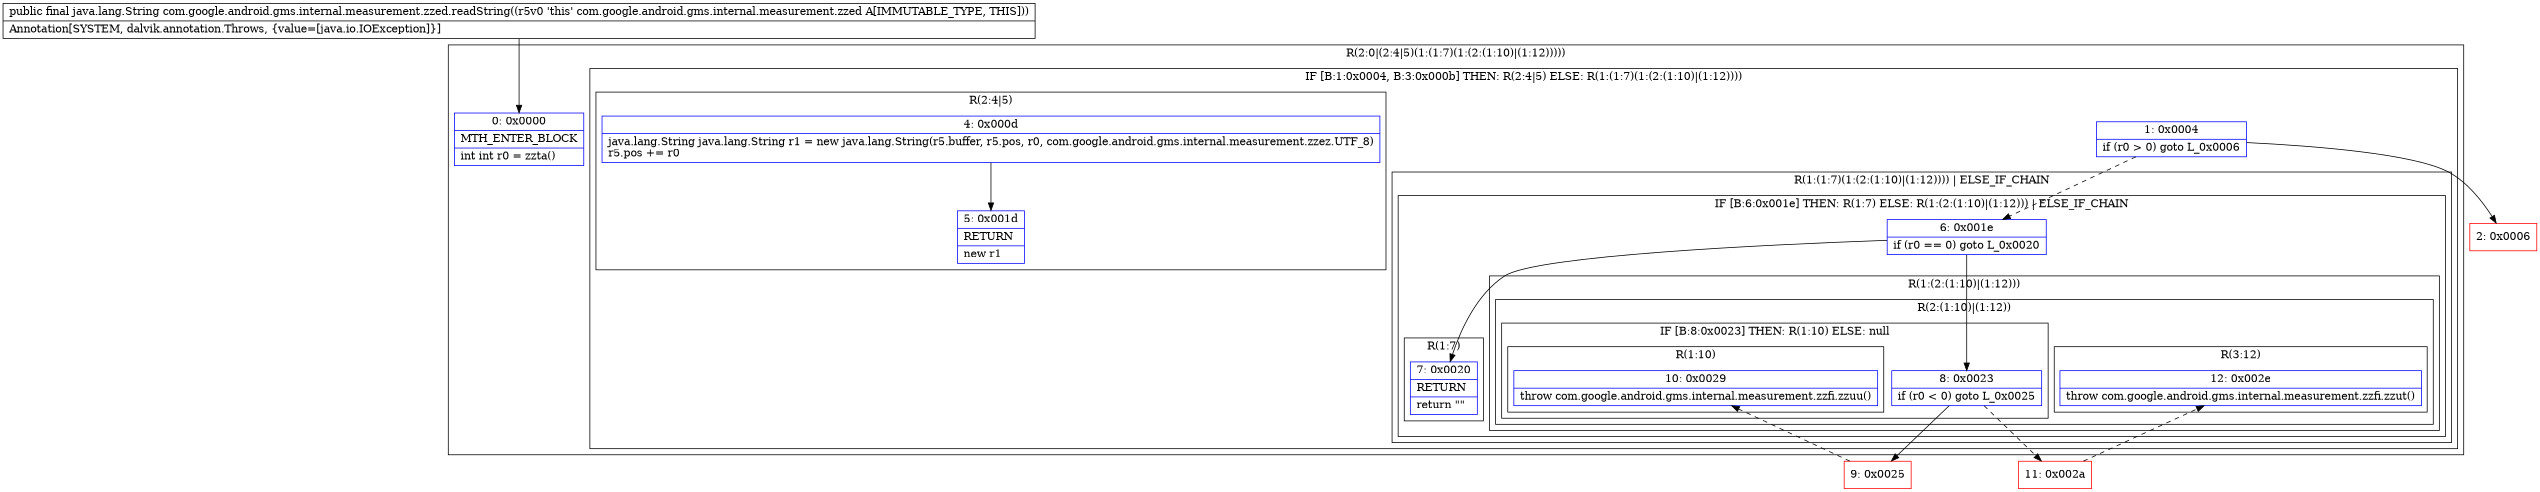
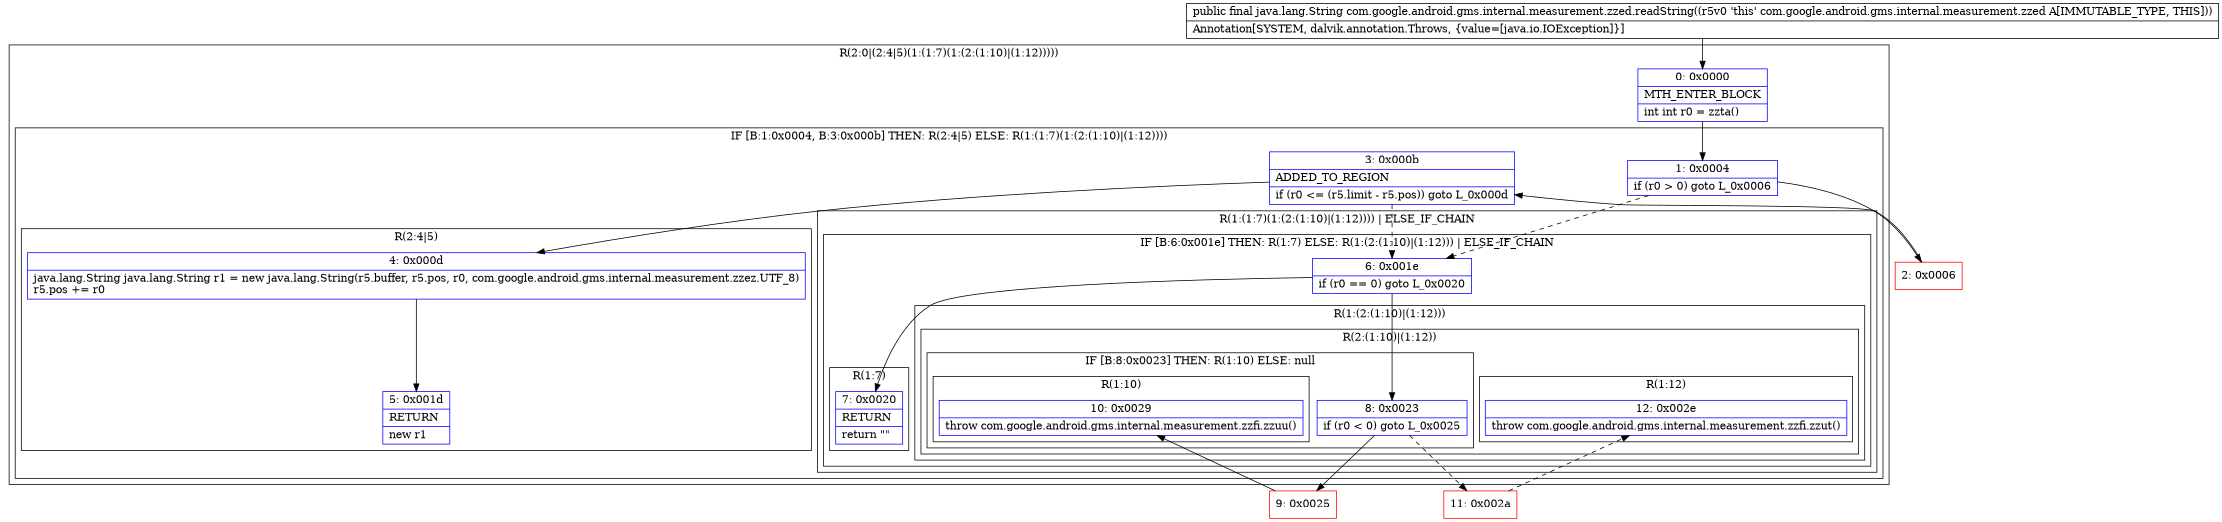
  digraph {
    node [color=blue shape=record]
    n1 [label="{4\:\ 0x000d|java.lang.String java.lang.String r1 = new java.lang.String(r5.buffer, r5.pos, r0, com.google.android.gms.internal.measurement.zzez.UTF_8)\lr5.pos += r0\l}"]
    n2 [label="{5\:\ 0x001d|RETURN\l|new r1\l}"]
    n3 [label="{7\:\ 0x0020|RETURN\l|return \"\"\l}"]
    n4 [label="{10\:\ 0x0029|throw com.google.android.gms.internal.measurement.zzfi.zzuu()\l}"]
    n5 [label="{8\:\ 0x0023|if (r0 \< 0) goto L_0x0025\l}"]
    n6 [label="{12\:\ 0x002e|throw com.google.android.gms.internal.measurement.zzfi.zzut()\l}"]
    n7 [label="{6\:\ 0x001e|if (r0 == 0) goto L_0x0020\l}"]
    n8 [label="{1\:\ 0x0004|if (r0 \> 0) goto L_0x0006\l}"]
+   n9 [label="{3\:\ 0x000b|ADDED_TO_REGION\l|if (r0 \<= (r5.limit \- r5.pos)) goto L_0x000d\l}"]
    n10 [label="{0\:\ 0x0000|MTH_ENTER_BLOCK\l|int int r0 = zzta()\l}"]
    n11 [color=red label="{9\:\ 0x0025}"]
    n12 [color=red label="{11\:\ 0x002a}"]
    n13 [color=red label="{2\:\ 0x0006}"]
    n14 [label="{public final java.lang.String com.google.android.gms.internal.measurement.zzed.readString((r5v0 'this' com.google.android.gms.internal.measurement.zzed A[IMMUTABLE_TYPE, THIS]))  | Annotation[SYSTEM, dalvik.annotation.Throws, \{value=[java.io.IOException]\}]\l}" color=""]
    subgraph cluster_1 {
      label="R(2:0|(2:4|5)(1:(1:7)(1:(2:(1:10)|(1:12)))))"
      n10
      subgraph cluster_2 {
        label="IF [B:1:0x0004, B:3:0x000b] THEN: R(2:4|5) ELSE: R(1:(1:7)(1:(2:(1:10)|(1:12))))"
        n8
+       n9
        subgraph cluster_3 {
          label="R(2:4|5)"
          n1
          n2
        }
        subgraph cluster_4 {
          label="R(1:(1:7)(1:(2:(1:10)|(1:12)))) | ELSE_IF_CHAIN\l"
          subgraph cluster_5 {
            label="IF [B:6:0x001e] THEN: R(1:7) ELSE: R(1:(2:(1:10)|(1:12))) | ELSE_IF_CHAIN\l"
            n7
            subgraph cluster_6 {
              label="R(1:7)"
              n3
            }
            subgraph cluster_7 {
              label="R(1:(2:(1:10)|(1:12)))"
              subgraph cluster_8 {
                label="R(2:(1:10)|(1:12))"
                subgraph cluster_9 {
                  label="IF [B:8:0x0023] THEN: R(1:10) ELSE: null"
                  n5
                  subgraph cluster_10 {
                    label="R(1:10)"
                    n4
                  }
                }
                subgraph cluster_11 {
-                 label="R(3:12)"
+                 label="R(1:12)"
                  n6
                }
              }
            }
          }
        }
      }
    }
    n1 -> n2
    n5 -> n11
    n5 -> n12 [style=dashed]
    n7 -> n3
    n7 -> n5 [style=solid]
    n8 -> n7 [style=dashed]
    n8 -> n13
-   n11 -> n4 [style=dashed]
+   n9 -> n1
+   n9 -> n7 [style=dashed]
+   n10 -> n8
+   n11 -> n4
    n12 -> n6 [style=dashed]
+   n13 -> n9
    n14 -> n10
  }
